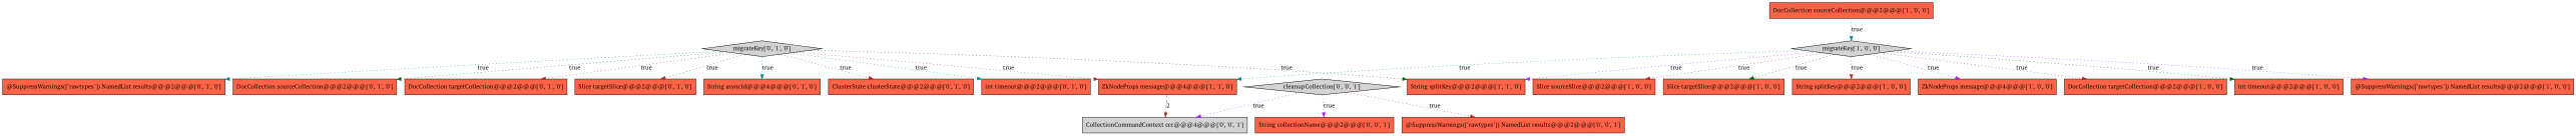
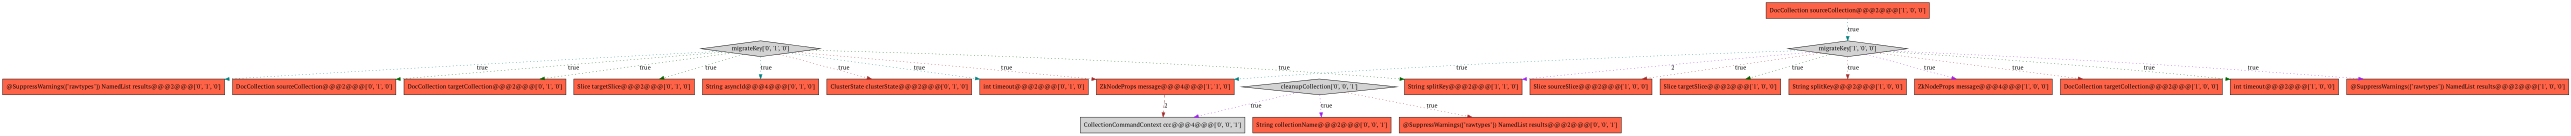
  digraph {
    fontname="PT Serif"
    node [fillcolor=tomato fontname="PT Serif" shape=box style=filled]
    edge [color=brown fontname="PT Serif" style=dotted]
    n1 [label="Slice sourceSlice@@@2@@@['1', '0', '0']"]
    n2 [fillcolor=lightgray label="migrateKey['0', '1', '0']" shape=diamond]
    n3 [label="ZkNodeProps message@@@4@@@['1', '1', '0']"]
    n4 [label="@SuppressWarnings({\"rawtypes\"}) NamedList results@@@2@@@['0', '1', '0']"]
    n5 [label="DocCollection sourceCollection@@@2@@@['0', '1', '0']"]
    n6 [label="DocCollection targetCollection@@@2@@@['0', '1', '0']"]
    n7 [label="Slice targetSlice@@@2@@@['0', '1', '0']"]
    n8 [label="String asyncId@@@4@@@['0', '1', '0']"]
    n9 [label="ClusterState clusterState@@@2@@@['0', '1', '0']"]
    n10 [label="int timeout@@@2@@@['0', '1', '0']"]
    n11 [label="String splitKey@@@2@@@['1', '1', '0']"]
    n12 [fillcolor=lightgray label="CollectionCommandContext ccc@@@4@@@['0', '0', '1']"]
    n13 [label="Slice targetSlice@@@2@@@['1', '0', '0']"]
    n14 [label="@SuppressWarnings({\"rawtypes\"}) NamedList results@@@2@@@['0', '0', '1']"]
    n15 [fillcolor=lightgray label="cleanupCollection['0', '0', '1']" shape=diamond]
    n16 [label="String collectionName@@@2@@@['0', '0', '1']"]
    n17 [label="String splitKey@@@2@@@['1', '0', '0']"]
    n18 [label="ZkNodeProps message@@@4@@@['1', '0', '0']"]
    n19 [label="DocCollection sourceCollection@@@2@@@['1', '0', '0']"]
    n20 [fillcolor=lightgray label="migrateKey['1', '0', '0']" shape=diamond]
    n21 [label="DocCollection targetCollection@@@2@@@['1', '0', '0']"]
    n22 [label="int timeout@@@2@@@['1', '0', '0']"]
    n23 [label="@SuppressWarnings({\"rawtypes\"}) NamedList results@@@2@@@['1', '0', '0']"]
    n2 -> n3 [label=true]
    n2 -> n4 [color=teal label=true]
    n2 -> n5 [color=darkgreen label=true]
-   n2 -> n6 [label=true]
-   n2 -> n7 [label=true]
+   n2 -> n6 [color=darkgreen label=true]
+   n2 -> n7 [color=darkgreen label=true]
    n2 -> n8 [color=teal label=true]
    n2 -> n9 [label=true]
    n2 -> n10 [color=teal label=true]
    n2 -> n11 [color=darkgreen label=true]
    n3 -> n12 [label=2 style=dashed]
    n15 -> n12 [color=purple label=true]
    n15 -> n14 [label=true]
    n15 -> n16 [color=purple label=true]
    n19 -> n20 [color=teal label=true]
    n20 -> n1 [label=true]
    n20 -> n3 [color=teal label=true]
-   n20 -> n11 [color=purple label=true]
+   n20 -> n11 [color=purple label=2]
    n20 -> n13 [color=darkgreen label=true]
    n20 -> n17 [label=true]
    n20 -> n18 [color=purple label=true]
    n20 -> n21 [label=true]
    n20 -> n22 [color=darkgreen label=true]
    n20 -> n23 [color=purple label=true]
  }
